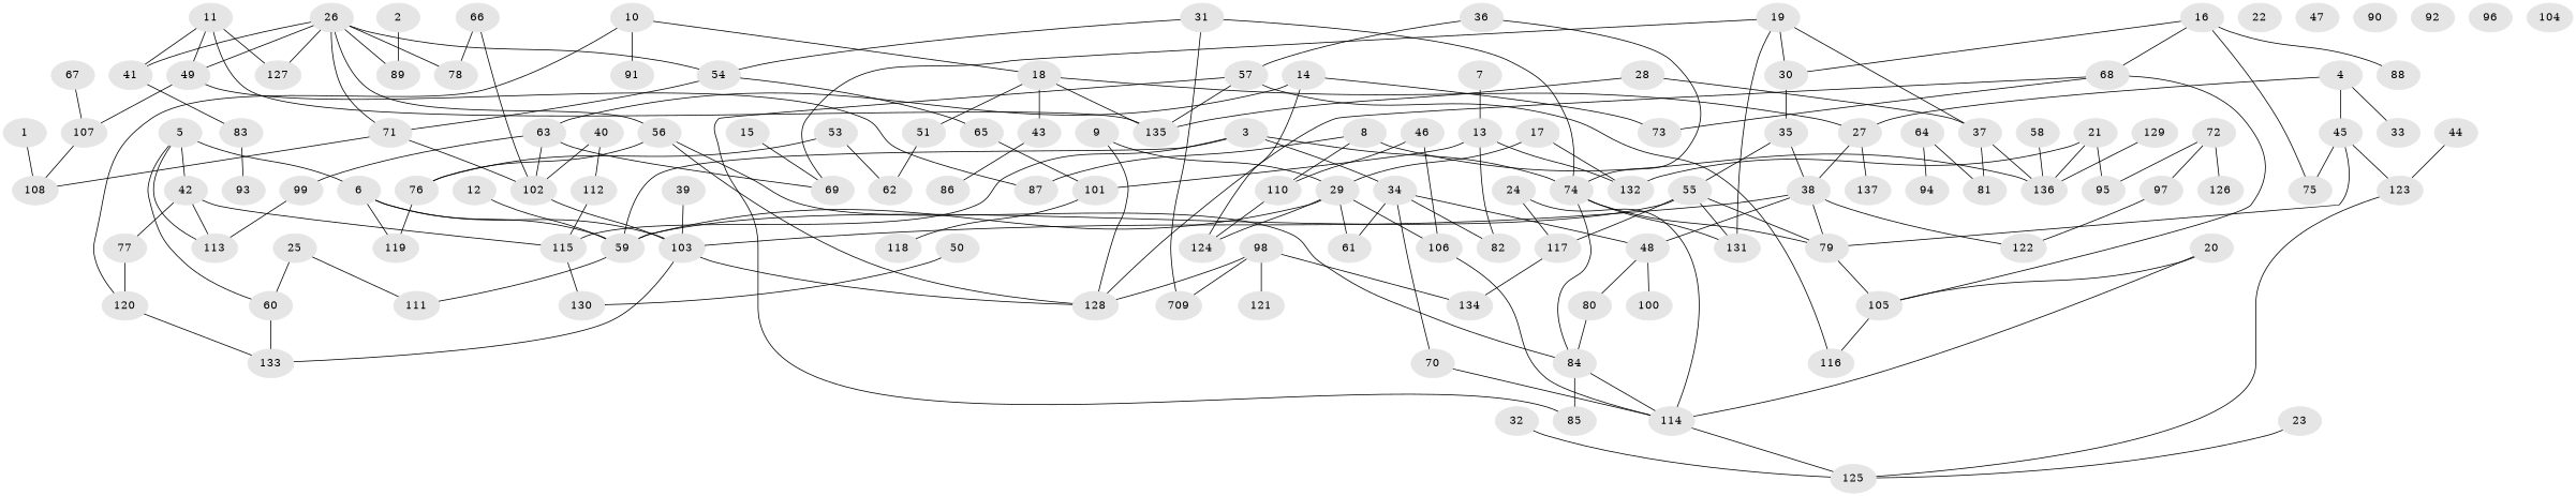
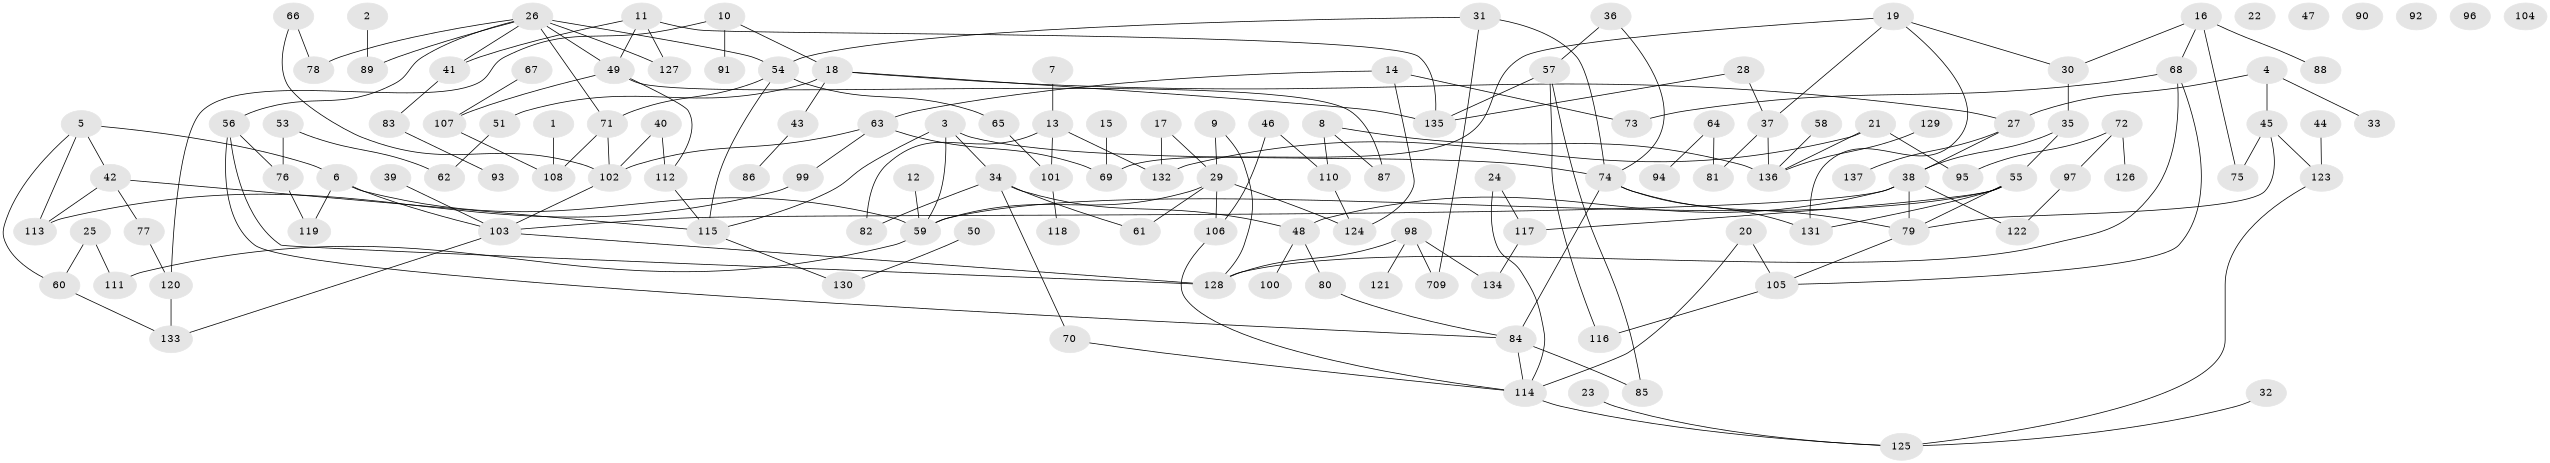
  graph {
    node [color=gray90 style=filled]
    1
    108
    2
    89
    3
    34
    59
    74
    115
    82
    61
    48
    70
    111
    131
    79
    84
    130
    4
    27
    33
    45
    38
    137
    75
    123
    5
    6
    42
    60
    113
    103
    119
    77
    133
    128
    7
    13
    101
    132
    8
    87
    110
    136
    124
    9
    29
    106
    10
    18
    91
    120
    135
    43
    51
    11
    41
    49
    127
    83
    112
    107
    12
    118
    14
    63
    73
    69
    102
    99
    15
    16
    30
    68
    88
    26
    54
    56
    71
    78
    35
    105
    17
    86
    62
    19
    37
    81
    20
    114
    116
    125
    21
    95
    22
    23
    24
    117
    134
    25
    65
    76
    122
    28
    55
    31
    n107 [label=709]
    32
    80
    100
    36
    57
    85
    39
    40
    93
    44
    46
    47
    50
    53
    58
    64
    94
    66
    67
    72
    97
    126
    90
    92
    96
    98
    121
    104
    129
    1 -- 108
    2 -- 89
    3 -- 34
    3 -- 59
    3 -- 74
    3 -- 115
    34 -- 82
    34 -- 61
    34 -- 48
    34 -- 70
    59 -- 111
    74 -- 131
    74 -- 79
    74 -- 84
    115 -- 130
    48 -- 80
    48 -- 100
    70 -- 114
    79 -- 105
    84 -- 114
    84 -- 85
    4 -- 27
    4 -- 33
    4 -- 45
    27 -- 38
    27 -- 137
    45 -- 79
    45 -- 75
    45 -- 123
    38 -- 48
    38 -- 79
    38 -- 103
    38 -- 122
    123 -- 125
    5 -- 6
    5 -- 42
    5 -- 60
    5 -- 113
    6 -- 59
    6 -- 103
    6 -- 119
    42 -- 115
    42 -- 113
    42 -- 77
    60 -- 133
    103 -- 133
    103 -- 128
    77 -- 120
    7 -- 13
    13 -- 82
    13 -- 101
    13 -- 132
    101 -- 118
    8 -- 87
    8 -- 110
    8 -- 136
    110 -- 124
    9 -- 128
    9 -- 29
    29 -- 59
    29 -- 61
    29 -- 124
    29 -- 106
    106 -- 114
    10 -- 18
    10 -- 91
    10 -- 120
    18 -- 27
    18 -- 135
    18 -- 43
    18 -- 51
    120 -- 133
    43 -- 86
    51 -- 62
    11 -- 135
    11 -- 41
    11 -- 49
    11 -- 127
    41 -- 83
    49 -- 87
+   49 -- 112
    49 -- 107
    83 -- 93
    112 -- 115
    107 -- 108
    12 -- 59
    14 -- 124
    14 -- 63
    14 -- 73
    63 -- 69
    63 -- 102
    63 -- 99
    102 -- 103
    99 -- 113
    15 -- 69
    16 -- 75
    16 -- 30
    16 -- 68
    16 -- 88
    30 -- 35
    68 -- 128
    68 -- 73
    68 -- 105
    26 -- 89
    26 -- 41
    26 -- 49
    26 -- 127
    26 -- 54
    26 -- 56
    26 -- 71
    26 -- 78
+   54 -- 115
    54 -- 71
    54 -- 65
    56 -- 84
    56 -- 128
    56 -- 76
    71 -- 108
    71 -- 102
    35 -- 38
    35 -- 55
    105 -- 116
    17 -- 132
    17 -- 29
    19 -- 131
    19 -- 69
    19 -- 30
    19 -- 37
    37 -- 136
    37 -- 81
    20 -- 105
    20 -- 114
    114 -- 125
    21 -- 132
    21 -- 136
    21 -- 95
    23 -- 125
    24 -- 114
    24 -- 117
    117 -- 134
    25 -- 111
    25 -- 60
    65 -- 101
    76 -- 119
    28 -- 135
    28 -- 37
    55 -- 59
    55 -- 131
    55 -- 79
    55 -- 117
    31 -- 74
    31 -- 54
    31 -- n107
    32 -- 125
    80 -- 84
    36 -- 74
    36 -- 57
    57 -- 135
    57 -- 116
    57 -- 85
    39 -- 103
    40 -- 112
    40 -- 102
    44 -- 123
    46 -- 110
    46 -- 106
    50 -- 130
    53 -- 62
    53 -- 76
    58 -- 136
    64 -- 81
    64 -- 94
    66 -- 102
    66 -- 78
    67 -- 107
    72 -- 95
    72 -- 97
    72 -- 126
    97 -- 122
    98 -- 128
    98 -- 134
    98 -- n107
    98 -- 121
    129 -- 136
  }
